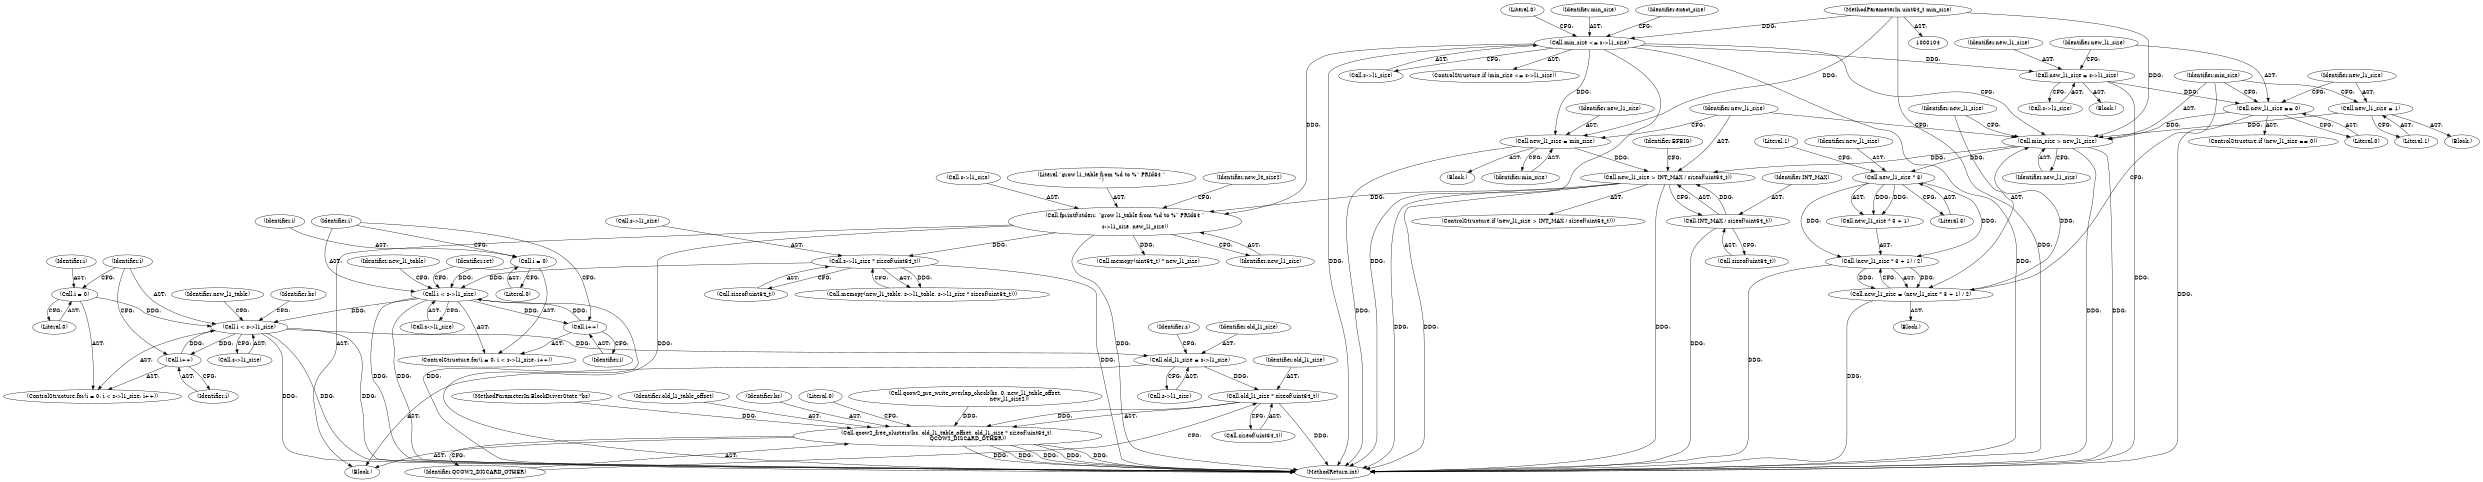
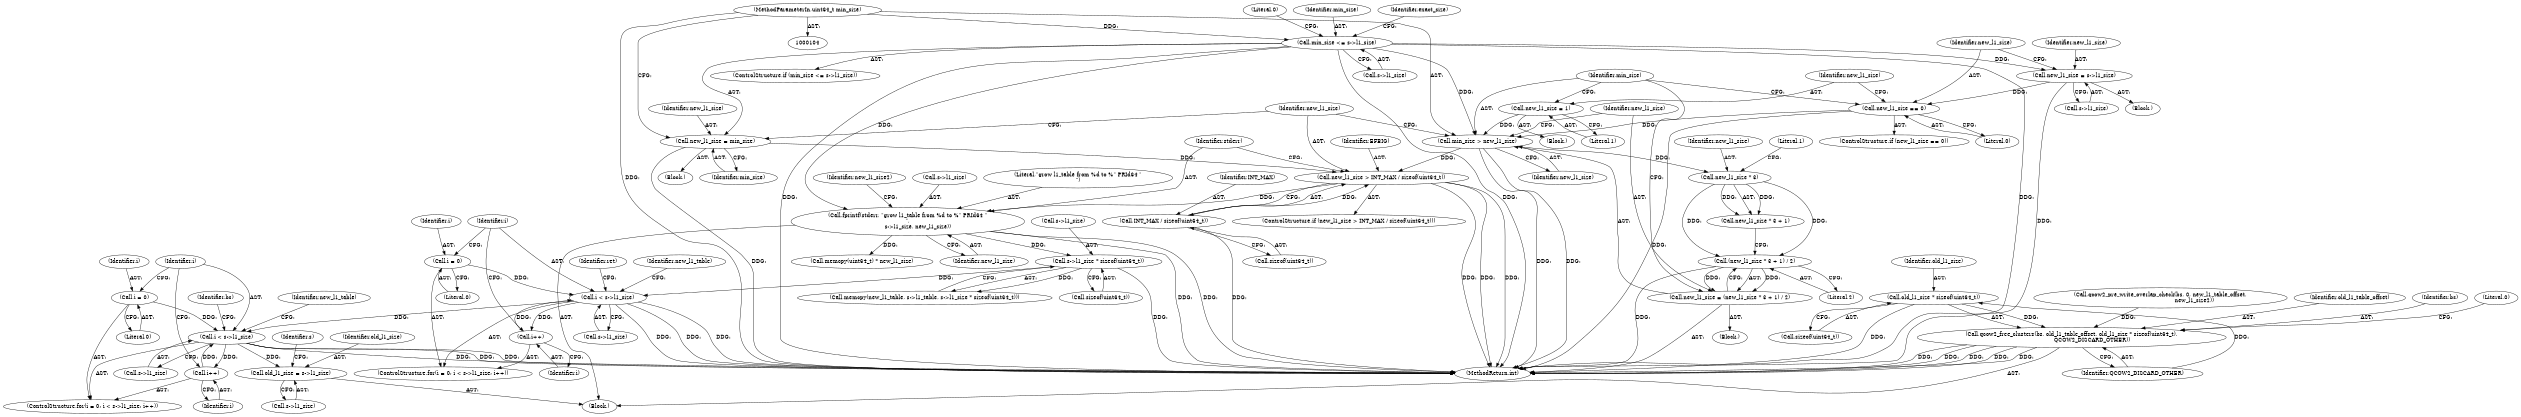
  digraph {
    n1 [label="(Call,i < s->l1_size)"]
    n2 [label="(Call,i++)"]
    n3 [label="(Call,old_l1_size = s->l1_size)"]
    n4 [label="(MethodReturn,int)"]
    n5 [label="(Call,s->l1_size)"]
    n6 [label="(ControlStructure,for(i = 0; i < s->l1_size; i++))"]
    n7 [label="(Identifier,i)"]
    n8 [label="(Block,)"]
    n9 [label="(Call,old_l1_size * sizeof(uint64_t))"]
    n10 [label="(Call,s->l1_size)"]
    n11 [label="(Call,i = 0)"]
    n12 [label="(Literal,0)"]
    n13 [label="(Call,i < s->l1_size)"]
    n14 [label="(Call,i++)"]
    n15 [label="(Call,s->l1_size)"]
    n16 [label="(ControlStructure,for(i = 0; i < s->l1_size; i++))"]
    n17 [label="(Identifier,i)"]
    n18 [label="(Call,i = 0)"]
    n19 [label="(Literal,0)"]
    n20 [label="(Call,s->l1_size * sizeof(uint64_t))"]
    n21 [label="(Call,sizeof(uint64_t))"]
    n22 [label="(Call,memcpy(new_l1_table, s->l1_table, s->l1_size * sizeof(uint64_t)))"]
    n23 [label="(Call,fprintf(stderr, \"grow l1_table from %d to %\" PRId64 \"\n\",\n            s->l1_size, new_l1_size))"]
    n24 [label="(Identifier,new_l1_size)"]
    n25 [label="(Call,memcpy(uint64_t) * new_l1_size)"]
    n26 [label="(Call,min_size <= s->l1_size)"]
    n27 [label="(Call,new_l1_size = min_size)"]
    n28 [label="(Call,min_size > new_l1_size)"]
    n29 [label="(Call,new_l1_size = s->l1_size)"]
    n30 [label="(Call,s->l1_size)"]
    n31 [label="(ControlStructure,if (min_size <= s->l1_size))"]
    n32 [label="(Call,new_l1_size > INT_MAX / sizeof(uint64_t))"]
    n33 [label="(Block,)"]
    n34 [label="(Identifier,min_size)"]
    n35 [label="(Call,new_l1_size * 3)"]
    n36 [label="(Identifier,new_l1_size)"]
    n37 [label="(Call,new_l1_size == 0)"]
    n38 [label="(Call,s->l1_size)"]
    n39 [label="(Block,)"]
    n40 [label="(MethodParameterIn,uint64_t min_size)"]
    1000104
    n42 [label="(Call,INT_MAX / sizeof(uint64_t))"]
    n43 [label="(ControlStructure,if (new_l1_size > INT_MAX / sizeof(uint64_t)))"]
    n44 [label="(Call,sizeof(uint64_t))"]
    n45 [label="(Call,(new_l1_size * 3 + 1) / 2)"]
    n46 [label="(Call,new_l1_size * 3 + 1)"]
-   n47 [label="(Literal,3)"]
    n48 [label="(Call,new_l1_size = (new_l1_size * 3 + 1) / 2)"]
    n49 [label="(Block,)"]
+   n50 [label="(Literal,2)"]
    n51 [label="(Call,new_l1_size = 1)"]
    n52 [label="(Block,)"]
    n53 [label="(Literal,1)"]
    n54 [label="(Literal,0)"]
    n55 [label="(ControlStructure,if (new_l1_size == 0))"]
    n56 [label="(Call,qcow2_free_clusters(bs, old_l1_table_offset, old_l1_size * sizeof(uint64_t),\n                        QCOW2_DISCARD_OTHER))"]
    n57 [label="(Call,sizeof(uint64_t))"]
    n58 [label="(Identifier,QCOW2_DISCARD_OTHER)"]
    n59 [label="(Identifier,i)"]
    n60 [label="(Identifier,new_l1_size)"]
+   n61 [label="(Identifier,stderr)"]
    n62 [label="(Literal,1)"]
    n63 [label="(Identifier,new_l1_table)"]
    n64 [label="(Identifier,bs)"]
    n65 [label="(Identifier,ret)"]
    n66 [label="(Identifier,s)"]
-   n67 [label="(Identifier,new_l4_size2)"]
+   n67 [label="(Identifier,new_l1_size2)"]
    n68 [label="(Identifier,new_l1_size)"]
    n69 [label="(Identifier,i)"]
    n70 [label="(Identifier,old_l1_table_offset)"]
    n71 [label="(Identifier,bs)"]
    n72 [label="(Identifier,EFBIG)"]
    n73 [label="(Identifier,old_l1_size)"]
    n74 [label="(Call,s->l1_size)"]
    n75 [label="(Literal,0)"]
    n76 [label="(Identifier,old_l1_size)"]
    n77 [label="(Identifier,i)"]
    n78 [label="(Literal,0)"]
    n79 [label="(Identifier,new_l1_size)"]
    n80 [label="(Identifier,new_l1_size)"]
    n81 [label="(Identifier,min_size)"]
    n82 [label="(Identifier,new_l1_size)"]
    n83 [label="(Identifier,new_l1_size)"]
    n84 [label="(Identifier,i)"]
    n85 [label="(Call,s->l1_size)"]
    n86 [label="(Identifier,new_l1_size)"]
    n87 [label="(Literal,\"grow l1_table from %d to %\" PRId64 \"\n\")"]
    n88 [label="(Identifier,min_size)"]
    n89 [label="(Identifier,new_l1_table)"]
    n90 [label="(Call,qcow2_pre_write_overlap_check(bs, 0, new_l1_table_offset,\n                                        new_l1_size2))"]
    n91 [label="(Identifier,exact_size)"]
-   n92 [label="(MethodParameterIn,BlockDriverState *bs)"]
    n93 [label="(Identifier,INT_MAX)"]
    n1 -> n2 [label="DDG: "]
    n1 -> n3 [label="DDG: "]
    n1 -> n4 [label="DDG: "]
    n1 -> n4 [label="DDG: "]
    n1 -> n4 [label="DDG: "]
    n1 -> n5 [label="CFG: "]
    n1 -> n6 [label="AST: "]
    n2 -> n1 [label="DDG: "]
    n2 -> n6 [label="AST: "]
    n2 -> n7 [label="CFG: "]
    n3 -> n8 [label="AST: "]
-   n3 -> n9 [label="DDG: "]
    n3 -> n10 [label="CFG: "]
    n5 -> n1 [label="AST: "]
    n7 -> n2 [label="AST: "]
    n9 -> n4 [label="DDG: "]
    n9 -> n56 [label="AST: "]
    n9 -> n56 [label="DDG: "]
    n9 -> n57 [label="CFG: "]
    n10 -> n3 [label="AST: "]
    n11 -> n1 [label="DDG: "]
    n11 -> n6 [label="AST: "]
    n11 -> n12 [label="CFG: "]
    n12 -> n11 [label="AST: "]
    n13 -> n1 [label="DDG: "]
    n13 -> n4 [label="DDG: "]
    n13 -> n4 [label="DDG: "]
    n13 -> n4 [label="DDG: "]
    n13 -> n14 [label="DDG: "]
    n13 -> n15 [label="CFG: "]
    n13 -> n16 [label="AST: "]
    n14 -> n13 [label="DDG: "]
    n14 -> n16 [label="AST: "]
    n14 -> n17 [label="CFG: "]
    n15 -> n13 [label="AST: "]
    n17 -> n14 [label="AST: "]
    n18 -> n13 [label="DDG: "]
    n18 -> n16 [label="AST: "]
    n18 -> n19 [label="CFG: "]
    n19 -> n18 [label="AST: "]
    n20 -> n4 [label="DDG: "]
    n20 -> n13 [label="DDG: "]
    n20 -> n21 [label="CFG: "]
    n20 -> n22 [label="AST: "]
    n20 -> n22 [label="DDG: "]
    n21 -> n20 [label="AST: "]
    n22 -> n20 [label="CFG: "]
    n23 -> n4 [label="DDG: "]
    n23 -> n4 [label="DDG: "]
    n23 -> n8 [label="AST: "]
    n23 -> n20 [label="DDG: "]
    n23 -> n24 [label="CFG: "]
    n23 -> n25 [label="DDG: "]
    n24 -> n23 [label="AST: "]
    n26 -> n4 [label="DDG: "]
    n26 -> n4 [label="DDG: "]
    n26 -> n4 [label="DDG: "]
    n26 -> n23 [label="DDG: "]
-   n26 -> n27 [label="DDG: "]
-   n26 -> n28 [label="CFG: "]
+   n26 -> n27 [label="AST: "]
+   n26 -> n28 [label="DDG: "]
    n26 -> n29 [label="DDG: "]
    n26 -> n30 [label="CFG: "]
    n26 -> n31 [label="AST: "]
    n27 -> n4 [label="DDG: "]
    n27 -> n32 [label="DDG: "]
    n27 -> n33 [label="AST: "]
    n27 -> n34 [label="CFG: "]
    n28 -> n4 [label="DDG: "]
    n28 -> n4 [label="DDG: "]
    n28 -> n32 [label="DDG: "]
    n28 -> n35 [label="DDG: "]
    n28 -> n36 [label="CFG: "]
    n29 -> n4 [label="DDG: "]
    n29 -> n37 [label="DDG: "]
    n29 -> n38 [label="CFG: "]
    n29 -> n39 [label="AST: "]
    n30 -> n26 [label="AST: "]
    n32 -> n4 [label="DDG: "]
    n32 -> n4 [label="DDG: "]
    n32 -> n4 [label="DDG: "]
    n32 -> n23 [label="DDG: "]
    n32 -> n42 [label="CFG: "]
    n32 -> n43 [label="AST: "]
    n34 -> n27 [label="AST: "]
    n35 -> n45 [label="DDG: "]
    n35 -> n45 [label="DDG: "]
    n35 -> n46 [label="AST: "]
    n35 -> n46 [label="DDG: "]
    n35 -> n46 [label="DDG: "]
-   n35 -> n47 [label="CFG: "]
    n36 -> n28 [label="AST: "]
    n37 -> n4 [label="DDG: "]
    n37 -> n28 [label="DDG: "]
    n37 -> n54 [label="CFG: "]
    n37 -> n55 [label="AST: "]
    n38 -> n29 [label="AST: "]
    n40 -> n4 [label="DDG: "]
    n40 -> n26 [label="DDG: "]
-   n40 -> n27 [label="DDG: "]
-   n40 -> n28 [label="DDG: "]
+   n40 -> n27 [label="CFG: "]
+   n40 -> n28 [label="AST: "]
    n40 -> 1000104 [label="AST: "]
    n42 -> n4 [label="DDG: "]
    n42 -> n32 [label="AST: "]
    n42 -> n32 [label="DDG: "]
    n42 -> n44 [label="CFG: "]
    n44 -> n42 [label="AST: "]
    n45 -> n4 [label="DDG: "]
    n45 -> n48 [label="AST: "]
    n45 -> n48 [label="DDG: "]
    n45 -> n48 [label="DDG: "]
-   n46 -> n45 [label="AST: "]
-   n47 -> n35 [label="AST: "]
-   n48 -> n4 [label="DDG: "]
-   n48 -> n28 [label="DDG: "]
+   n45 -> n50 [label="CFG: "]
+   n46 -> n45 [label="CFG: "]
+   n48 -> n4 [label="AST: "]
+   n48 -> n28 [label="AST: "]
    n48 -> n45 [label="CFG: "]
    n48 -> n49 [label="AST: "]
+   n50 -> n45 [label="AST: "]
    n51 -> n28 [label="DDG: "]
    n51 -> n52 [label="AST: "]
    n51 -> n53 [label="CFG: "]
    n53 -> n51 [label="AST: "]
    n54 -> n37 [label="AST: "]
    n56 -> n4 [label="DDG: "]
    n56 -> n4 [label="DDG: "]
    n56 -> n4 [label="DDG: "]
    n56 -> n4 [label="DDG: "]
    n56 -> n4 [label="DDG: "]
    n56 -> n8 [label="AST: "]
    n56 -> n58 [label="CFG: "]
    n57 -> n9 [label="AST: "]
-   n58 -> n9 [label="CFG: "]
+   n58 -> n9 [label="DDG: "]
    n58 -> n56 [label="AST: "]
    n59 -> n13 [label="AST: "]
    n59 -> n14 [label="CFG: "]
    n59 -> n18 [label="CFG: "]
    n60 -> n35 [label="AST: "]
+   n61 -> n23 [label="AST: "]
+   n61 -> n32 [label="CFG: "]
    n62 -> n35 [label="CFG: "]
    n63 -> n1 [label="CFG: "]
    n64 -> n1 [label="CFG: "]
    n65 -> n13 [label="CFG: "]
    n66 -> n3 [label="CFG: "]
    n67 -> n23 [label="CFG: "]
    n68 -> n29 [label="CFG: "]
    n68 -> n37 [label="AST: "]
    n69 -> n11 [label="AST: "]
    n70 -> n56 [label="AST: "]
    n71 -> n56 [label="AST: "]
-   n72 -> n32 [label="CFG: "]
+   n72 -> n32 [label="AST: "]
    n73 -> n9 [label="AST: "]
    n74 -> n20 [label="AST: "]
    n75 -> n26 [label="CFG: "]
    n76 -> n3 [label="AST: "]
    n77 -> n18 [label="AST: "]
    n78 -> n56 [label="CFG: "]
    n79 -> n29 [label="AST: "]
    n80 -> n37 [label="CFG: "]
    n80 -> n51 [label="AST: "]
    n81 -> n26 [label="AST: "]
    n82 -> n27 [label="CFG: "]
    n82 -> n28 [label="CFG: "]
    n82 -> n32 [label="AST: "]
    n83 -> n27 [label="AST: "]
    n84 -> n1 [label="AST: "]
    n84 -> n2 [label="CFG: "]
    n84 -> n11 [label="CFG: "]
    n85 -> n23 [label="AST: "]
    n86 -> n28 [label="CFG: "]
    n86 -> n48 [label="AST: "]
    n87 -> n23 [label="AST: "]
    n88 -> n28 [label="AST: "]
    n88 -> n37 [label="CFG: "]
    n88 -> n48 [label="CFG: "]
    n88 -> n51 [label="CFG: "]
    n89 -> n13 [label="CFG: "]
    n90 -> n56 [label="DDG: "]
    n91 -> n26 [label="CFG: "]
-   n92 -> n56 [label="DDG: "]
    n93 -> n42 [label="AST: "]
  }
